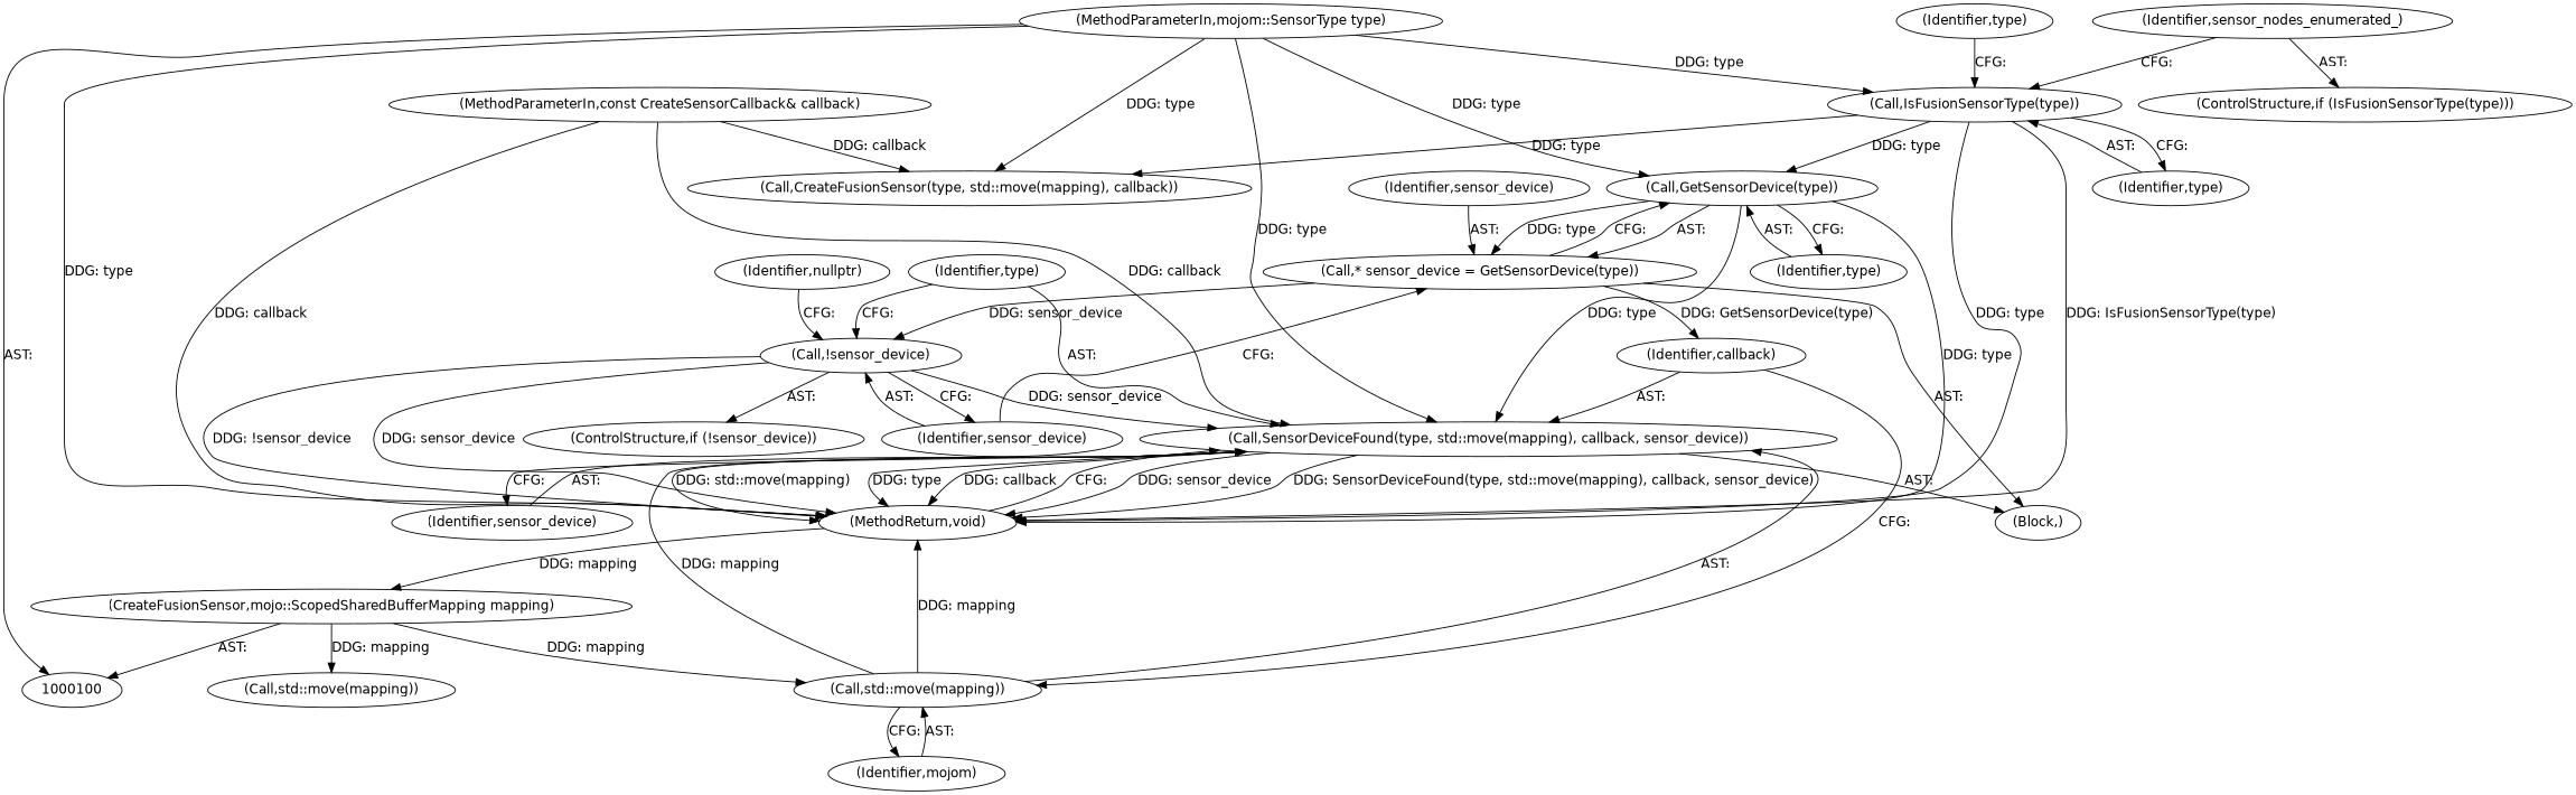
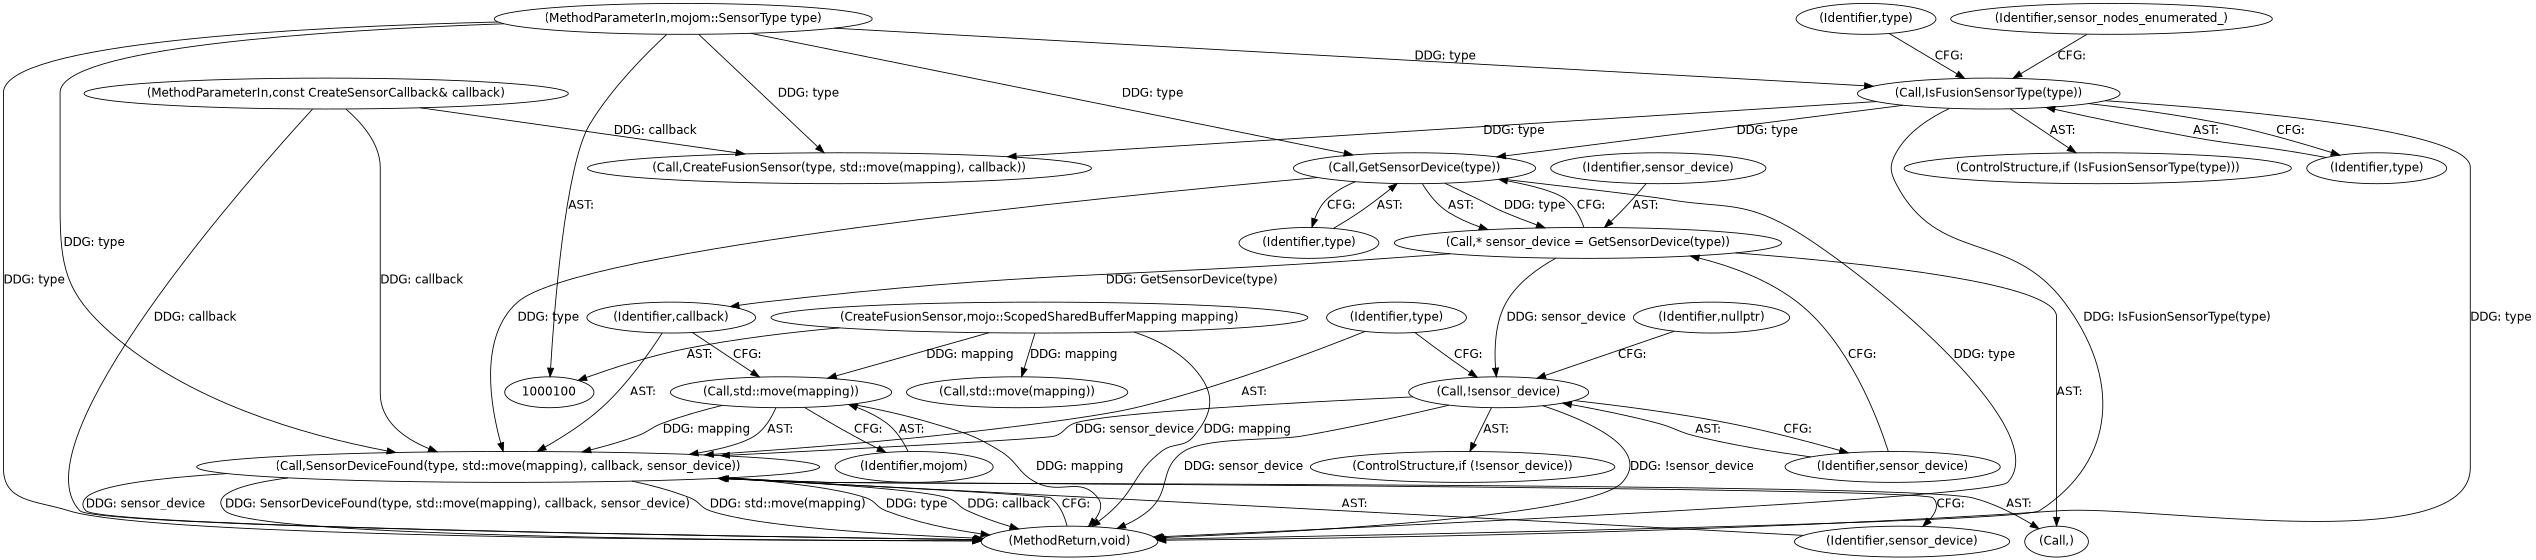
  digraph {
    fontname="DejaVu Sans"
    node [fontname="DejaVu Sans"]
    edge [fontname="DejaVu Sans"]
    n1 [label="(Call,SensorDeviceFound(type, std::move(mapping), callback, sensor_device))"]
    n2 [label="(MethodReturn,void)"]
    n3 [label="(Identifier,sensor_device)"]
-   n4 [label="(Block,)"]
+   n4 [label="(Call,)"]
    n5 [label="(Call,GetSensorDevice(type))"]
    n6 [label="(Call,* sensor_device = GetSensorDevice(type))"]
    n7 [label="(Identifier,type)"]
    n8 [label="(Call,!sensor_device)"]
    n9 [label="(Identifier,callback)"]
    n10 [label="(Call,IsFusionSensorType(type))"]
    n11 [label="(ControlStructure,if (IsFusionSensorType(type)))"]
    n12 [label="(Identifier,type)"]
    n13 [label="(Call,CreateFusionSensor(type, std::move(mapping), callback))"]
    n14 [label="(MethodParameterIn,mojom::SensorType type)"]
    1000100
    n16 [label="(Call,std::move(mapping))"]
    n17 [label="(Identifier,mojom)"]
    n18 [label="(CreateFusionSensor,mojo::ScopedSharedBufferMapping mapping)"]
    n19 [label="(Call,std::move(mapping))"]
    n20 [label="(MethodParameterIn,const CreateSensorCallback& callback)"]
    n21 [label="(Identifier,sensor_device)"]
    n22 [label="(ControlStructure,if (!sensor_device))"]
    n23 [label="(Identifier,sensor_device)"]
    n24 [label="(Identifier,type)"]
    n25 [label="(Identifier,nullptr)"]
    n26 [label="(Identifier,sensor_nodes_enumerated_)"]
    n27 [label="(Identifier,type)"]
    n1 -> n2 [label="DDG: sensor_device"]
    n1 -> n2 [label="DDG: SensorDeviceFound(type, std::move(mapping), callback, sensor_device)"]
    n1 -> n2 [label="DDG: std::move(mapping)"]
    n1 -> n2 [label="DDG: type"]
    n1 -> n2 [label="DDG: callback"]
    n1 -> n3 [label="CFG: "]
    n1 -> n4 [label="AST: "]
    n2 -> n1 [label="CFG: "]
    n3 -> n1 [label="AST: "]
    n5 -> n1 [label="DDG: type"]
    n5 -> n2 [label="DDG: type"]
    n5 -> n6 [label="AST: "]
    n5 -> n6 [label="DDG: type"]
    n5 -> n7 [label="CFG: "]
    n6 -> n4 [label="AST: "]
    n6 -> n5 [label="CFG: "]
    n6 -> n8 [label="DDG: sensor_device"]
    n6 -> n9 [label="DDG: GetSensorDevice(type)"]
    n7 -> n5 [label="AST: "]
    n8 -> n1 [label="DDG: sensor_device"]
    n8 -> n2 [label="DDG: !sensor_device"]
    n8 -> n2 [label="DDG: sensor_device"]
    n8 -> n21 [label="CFG: "]
    n8 -> n22 [label="AST: "]
    n9 -> n1 [label="AST: "]
    n9 -> n16 [label="CFG: "]
    n10 -> n2 [label="DDG: IsFusionSensorType(type)"]
    n10 -> n2 [label="DDG: type"]
    n10 -> n5 [label="DDG: type"]
-   n26 -> n11 [label="AST: "]
+   n10 -> n11 [label="AST: "]
    n10 -> n12 [label="CFG: "]
    n10 -> n13 [label="DDG: type"]
    n12 -> n10 [label="AST: "]
    n14 -> n1 [label="DDG: type"]
    n14 -> n2 [label="DDG: type"]
    n14 -> n5 [label="DDG: type"]
    n14 -> n10 [label="DDG: type"]
    n14 -> n13 [label="DDG: type"]
    n14 -> 1000100 [label="AST: "]
    n16 -> n1 [label="AST: "]
    n16 -> n1 [label="DDG: mapping"]
    n16 -> n2 [label="DDG: mapping"]
    n16 -> n17 [label="CFG: "]
    n17 -> n16 [label="AST: "]
-   n2 -> n18 [label="DDG: mapping"]
+   n18 -> n2 [label="DDG: mapping"]
    n18 -> 1000100 [label="AST: "]
    n18 -> n16 [label="DDG: mapping"]
    n18 -> n19 [label="DDG: mapping"]
    n20 -> n1 [label="DDG: callback"]
    n20 -> n2 [label="DDG: callback"]
    n20 -> n13 [label="DDG: callback"]
    n21 -> n6 [label="CFG: "]
    n21 -> n8 [label="AST: "]
    n23 -> n6 [label="AST: "]
    n24 -> n1 [label="AST: "]
    n24 -> n8 [label="CFG: "]
    n25 -> n8 [label="CFG: "]
    n26 -> n10 [label="CFG: "]
    n27 -> n10 [label="CFG: "]
  }
